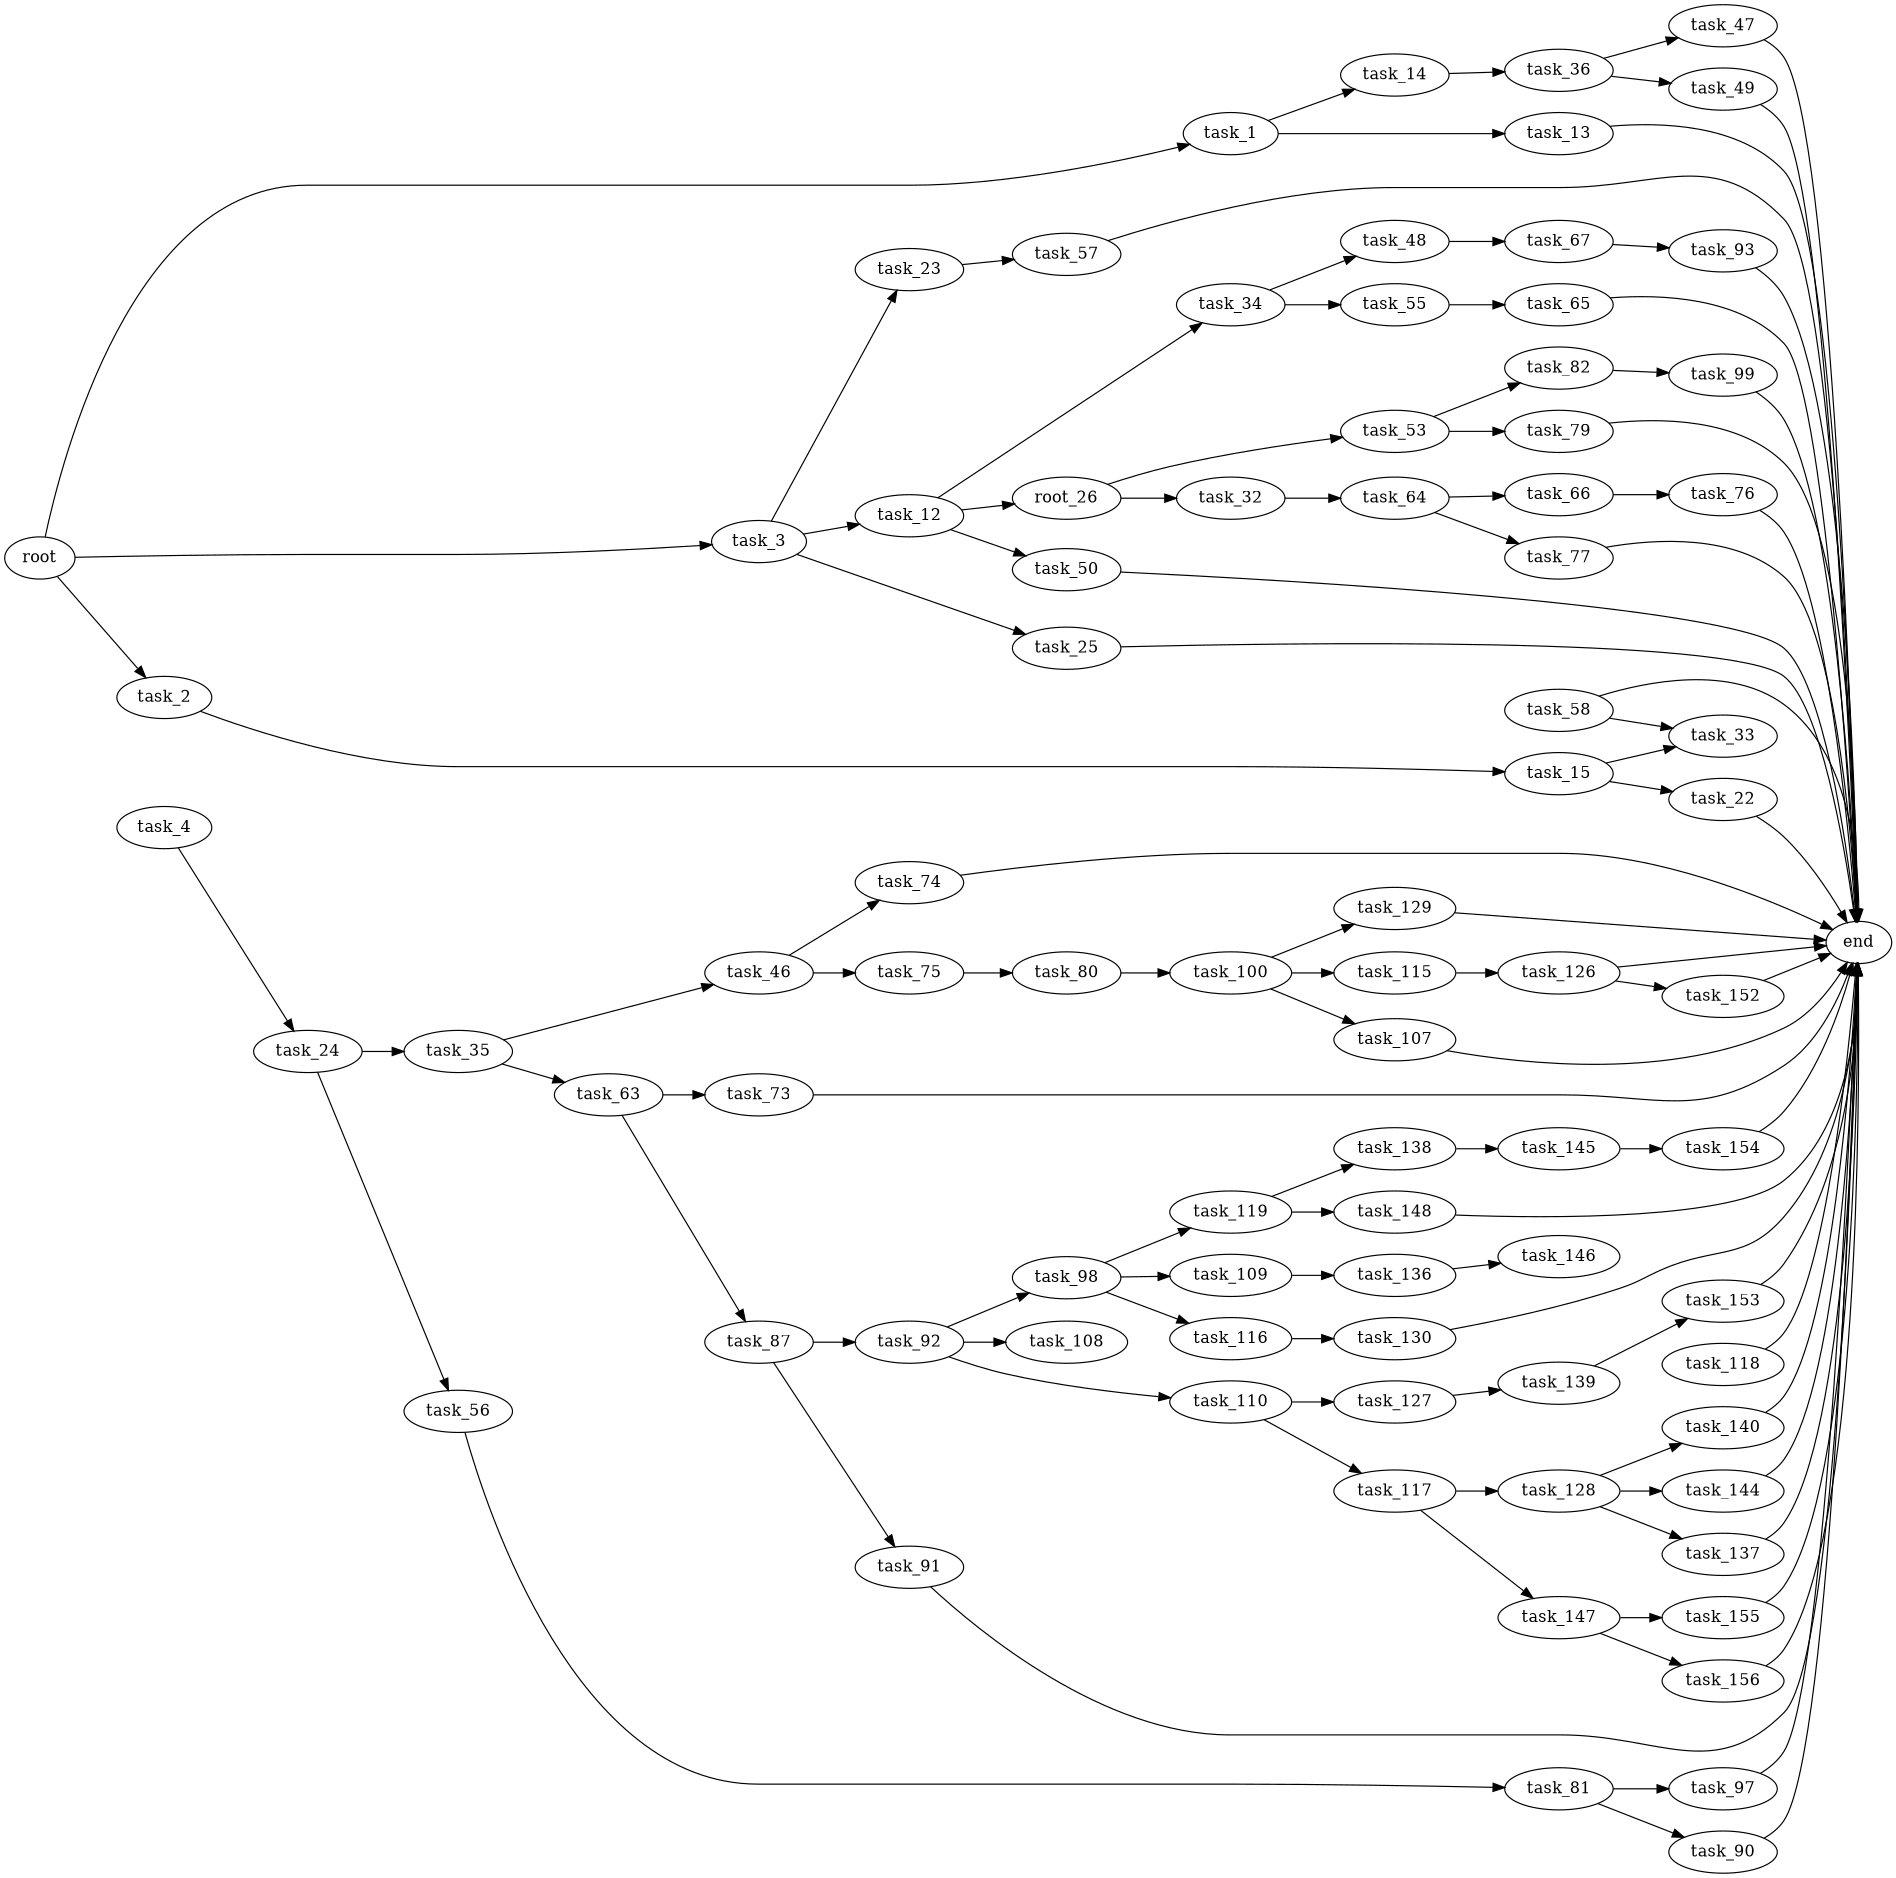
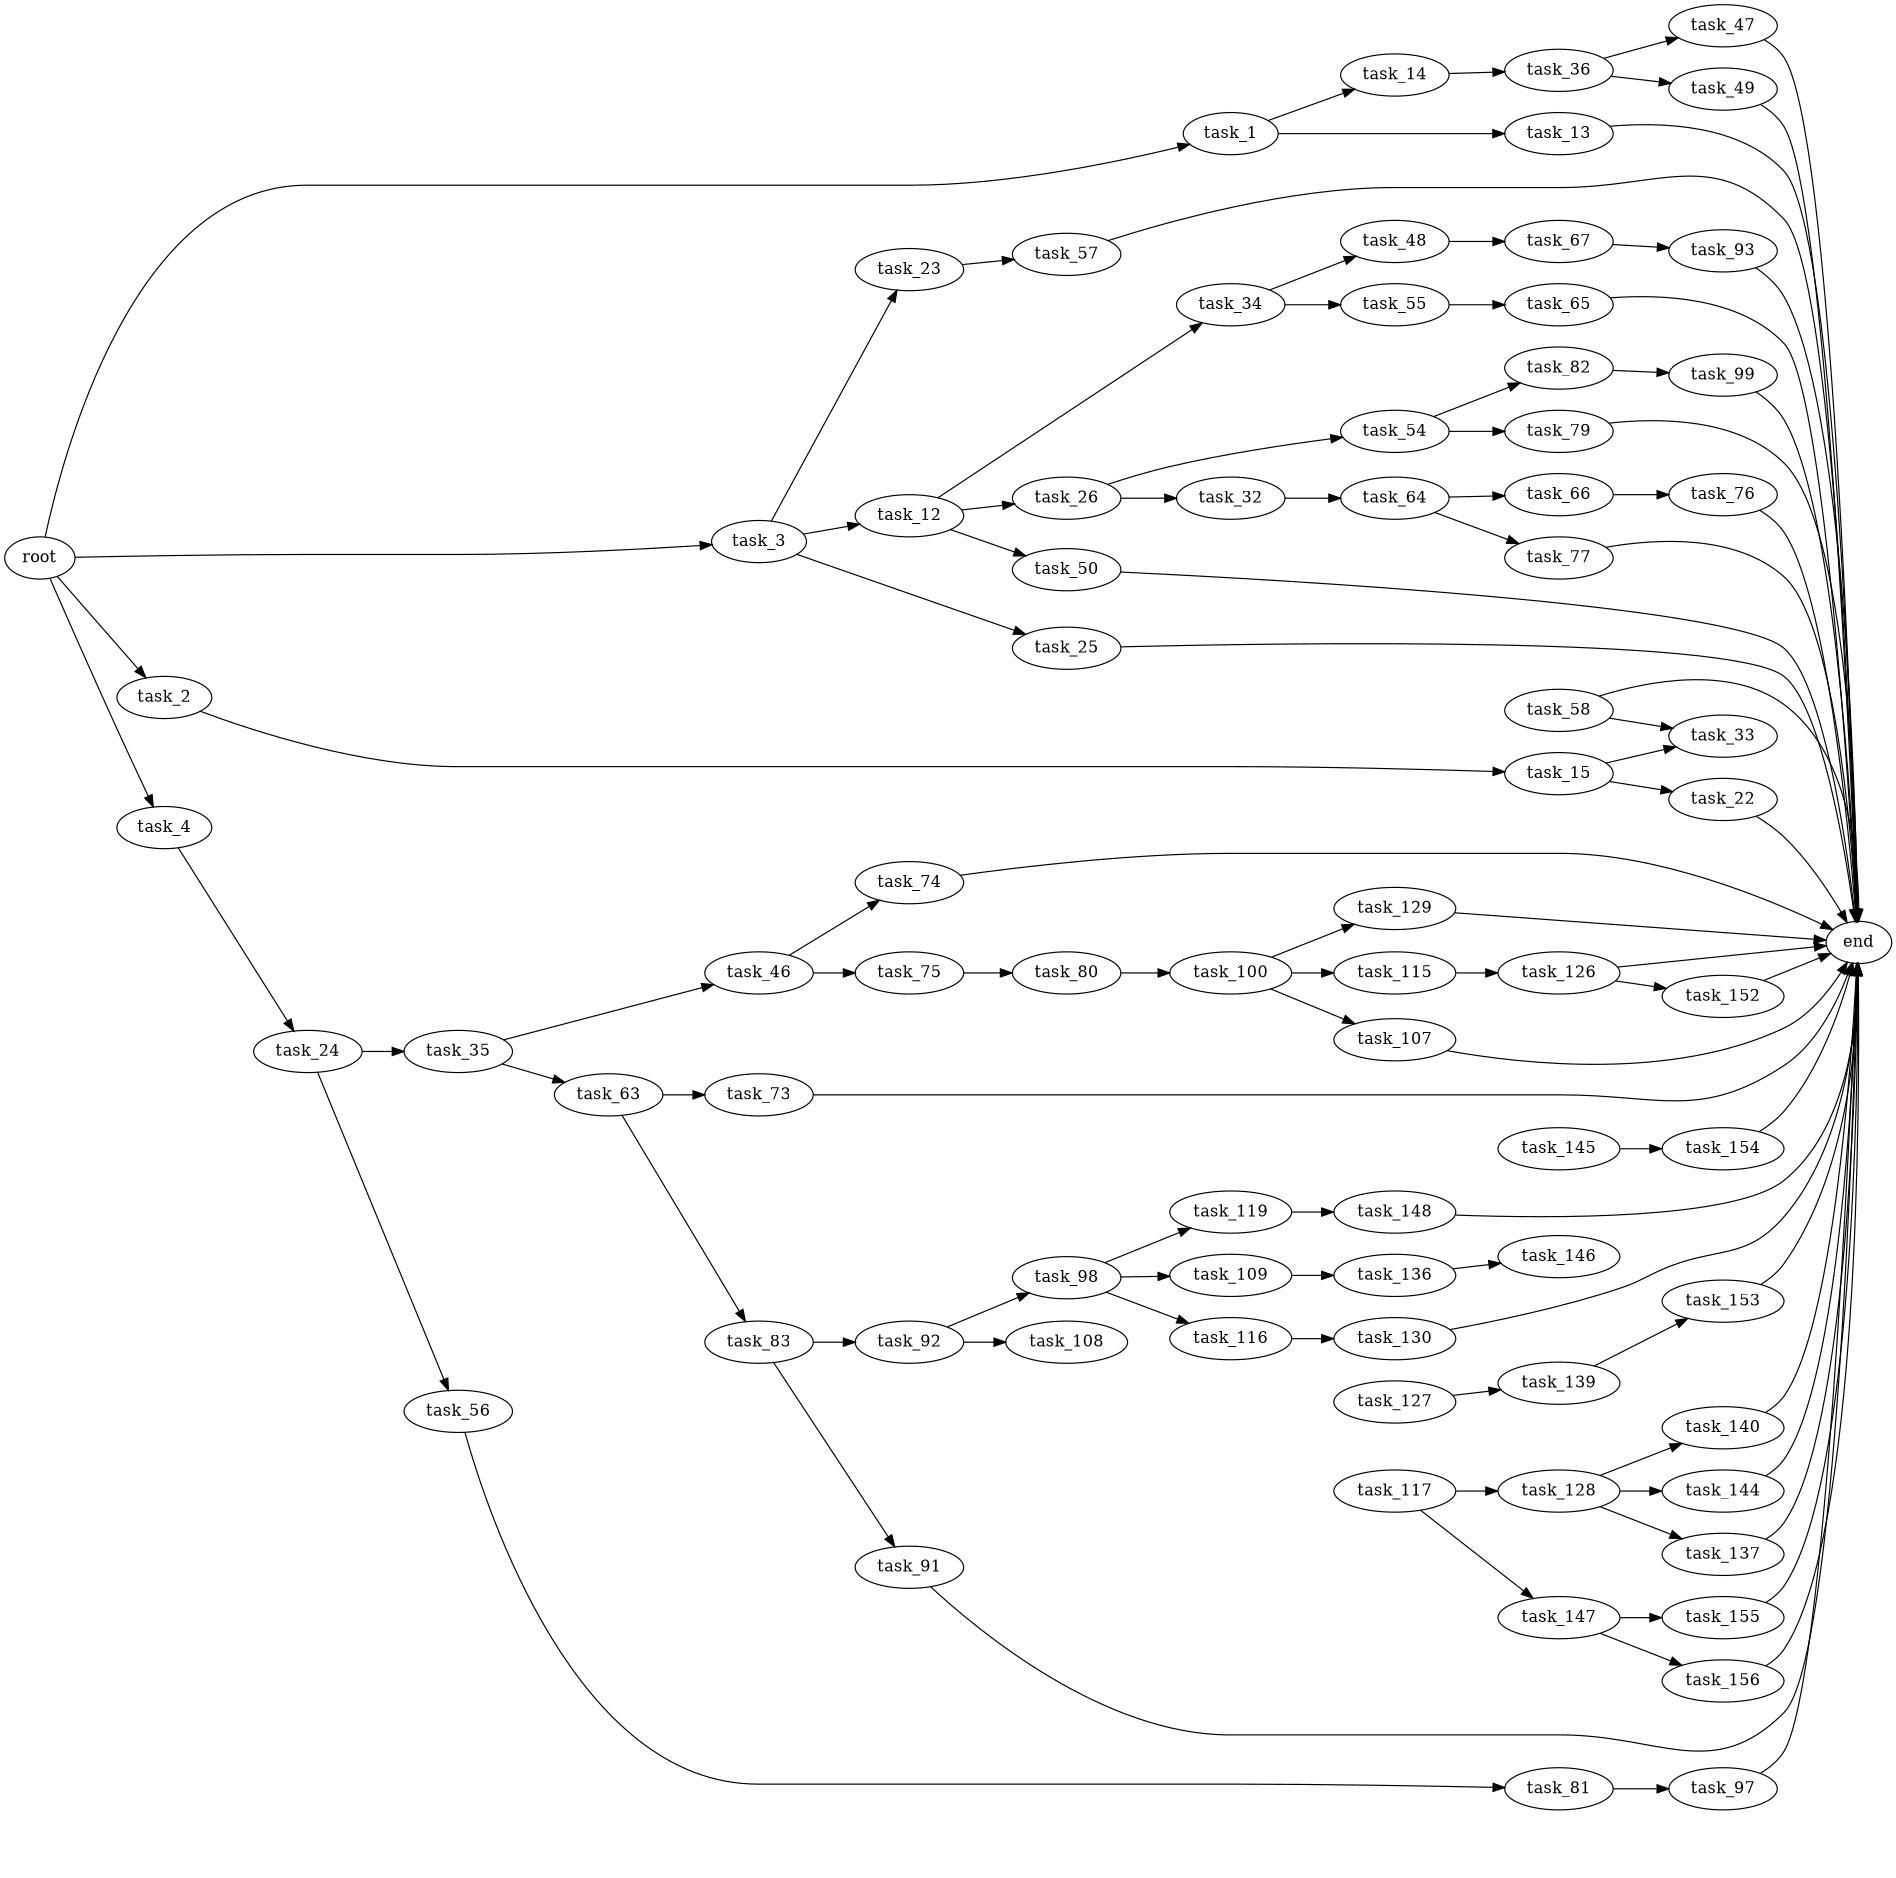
  digraph {
    rankdir=LR
    root
    task_1
    task_2
    task_3
    task_4
    task_13
    task_14
    task_15
    task_12
    task_23
    task_25
    task_24
    end
    task_36
    task_22
    task_33
-   task_26 [label=root_26]
+   task_26
    task_34
    task_50
    task_57
    task_35
    task_56
    task_47
    task_49
    task_32
-   task_54 [label=task_53]
+   task_54
    task_48
    task_55
    task_46
    task_63
    task_81
    task_64
    task_79
    task_82
    task_67
    task_65
    task_58
    task_74
    task_75
    task_73
-   task_83 [label=task_87]
-   task_90
+   task_83
    task_97
    task_66
    task_77
    task_76
    task_99
    task_93
    task_80
    task_91
    task_92
    task_100
    task_98
    task_108
-   task_110
    task_107
    task_115
    task_129
    task_126
    task_109
    task_116
    task_119
    task_117
    task_127
    task_136
    task_130
-   task_138
    task_148
-   task_118
    task_128
    task_147
    task_139
    task_146
    task_145
    task_152
    task_137
    task_140
    task_144
    task_155
    task_156
    task_153
    task_154
    root -> task_1
    root -> task_2
    root -> task_3
+   root -> task_4
    task_1 -> task_13
    task_1 -> task_14
    task_2 -> task_15
    task_3 -> task_12
    task_3 -> task_23
    task_3 -> task_25
    task_4 -> task_24
    task_13 -> end
    task_14 -> task_36
    task_15 -> task_22
    task_15 -> task_33
    task_12 -> task_26
    task_12 -> task_34
    task_12 -> task_50
    task_23 -> task_57
    task_25 -> end
    task_24 -> task_35
    task_24 -> task_56
    task_36 -> task_47
    task_36 -> task_49
    task_22 -> end
    task_26 -> task_32
    task_26 -> task_54
    task_34 -> task_48
    task_34 -> task_55
    task_50 -> end
    task_57 -> end
    task_35 -> task_46
    task_35 -> task_63
    task_56 -> task_81
    task_47 -> end
    task_49 -> end
    task_32 -> task_64
    task_54 -> task_79
    task_54 -> task_82
    task_48 -> task_67
    task_55 -> task_65
    task_46 -> task_74
    task_46 -> task_75
    task_63 -> task_73
    task_63 -> task_83
-   task_81 -> task_90
    task_81 -> task_97
    task_64 -> task_66
    task_64 -> task_77
    task_79 -> end
    task_82 -> task_99
    task_67 -> task_93
    task_65 -> end
    task_58 -> end
    task_58 -> task_33
    task_74 -> end
    task_75 -> task_80
    task_73 -> end
    task_83 -> task_91
    task_83 -> task_92
-   task_90 -> end
    task_97 -> end
    task_66 -> task_76
    task_77 -> end
    task_76 -> end
    task_99 -> end
    task_93 -> end
    task_80 -> task_100
    task_91 -> end
    task_92 -> task_98
    task_92 -> task_108
-   task_92 -> task_110
    task_100 -> task_107
    task_100 -> task_115
    task_100 -> task_129
    task_98 -> task_109
    task_98 -> task_116
    task_98 -> task_119
-   task_110 -> task_117
-   task_110 -> task_127
    task_107 -> end
    task_115 -> task_126
    task_129 -> end
    task_126 -> end
    task_126 -> task_152
    task_109 -> task_136
    task_116 -> task_130
-   task_119 -> task_138
    task_119 -> task_148
    task_117 -> task_128
    task_117 -> task_147
    task_127 -> task_139
    task_136 -> task_146
    task_130 -> end
-   task_138 -> task_145
    task_148 -> end
-   task_118 -> end
    task_128 -> task_137
    task_128 -> task_140
    task_128 -> task_144
    task_147 -> task_155
    task_147 -> task_156
    task_139 -> task_153
    task_145 -> task_154
    task_152 -> end
    task_137 -> end
    task_140 -> end
    task_144 -> end
    task_155 -> end
    task_156 -> end
    task_153 -> end
    task_154 -> end
  }
